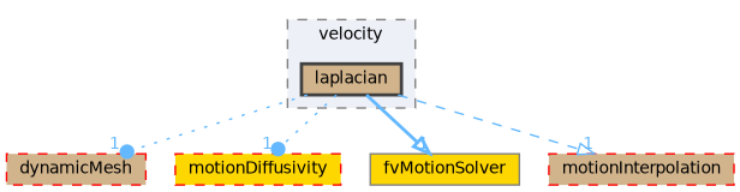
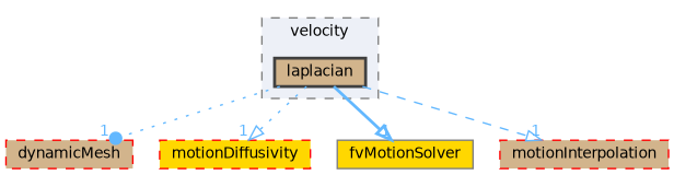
  digraph {
    compound=true
    node [color=red fillcolor=tan fontname=Helvetica fontsize=10 shape=box style="filled,dashed"]
    edge [arrowhead=dot color=steelblue1 fontcolor=steelblue1 fontname=Helvetica fontsize=10 headlabel=1 labeldistance=1.5 labelfontname=Helvetica labelfontsize=10 style=dotted]
    n1 [color=grey25 height=0.2 label=laplacian style="filled,bold" width=0.4]
    n2 [height=0.2 label=dynamicMesh width=0.4]
    n3 [fillcolor=gold height=0.2 label=motionDiffusivity width=0.4]
    n4 [color=grey50 fillcolor=gold height=0.2 label=fvMotionSolver style=filled width=0.4]
    n5 [height=0.2 label=motionInterpolation width=0.4]
    subgraph cluster_1 {
      bgcolor="#edf0f7"
      fontname=Helvetica
      fontsize=10
      label=velocity
      pencolor=grey50
      style="filled,dashed"
      n1
    }
    n1 -> n2
-   n1 -> n3
+   n1 -> n3 [arrowhead=onormal]
    n1 -> n4 [arrowhead=onormal style=bold]
    n1 -> n5 [arrowhead=onormal style=dashed]
  }
